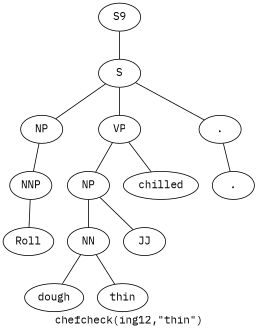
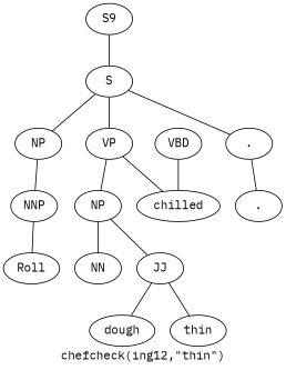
  graph {
    fontname="IBM Plex Mono"
    label="chefcheck(ing12,\"thin\")"
    node [fontname="IBM Plex Mono"]
    edge [fontname="IBM Plex Mono"]
    n1 [label=S9]
    n2 [label=S]
    n3 [label=NP]
    n4 [label=VP]
    n5 [label="."]
    n6 [label=NNP]
    n7 [label=NP]
    n8 [label=chilled]
    n9 [label="."]
    n10 [label=Roll]
+   n11 [label=VBD]
    n12 [label=NN]
    n13 [label=JJ]
    n14 [label=dough]
    n15 [label=thin]
    n1 -- n2
    n2 -- n3
    n2 -- n4
    n2 -- n5
    n3 -- n6
    n4 -- n7
    n4 -- n8
    n5 -- n9
    n6 -- n10
    n7 -- n12
    n7 -- n13
-   n12 -- n14
-   n12 -- n15
+   n11 -- n8
+   n13 -- n14
+   n13 -- n15
  }
